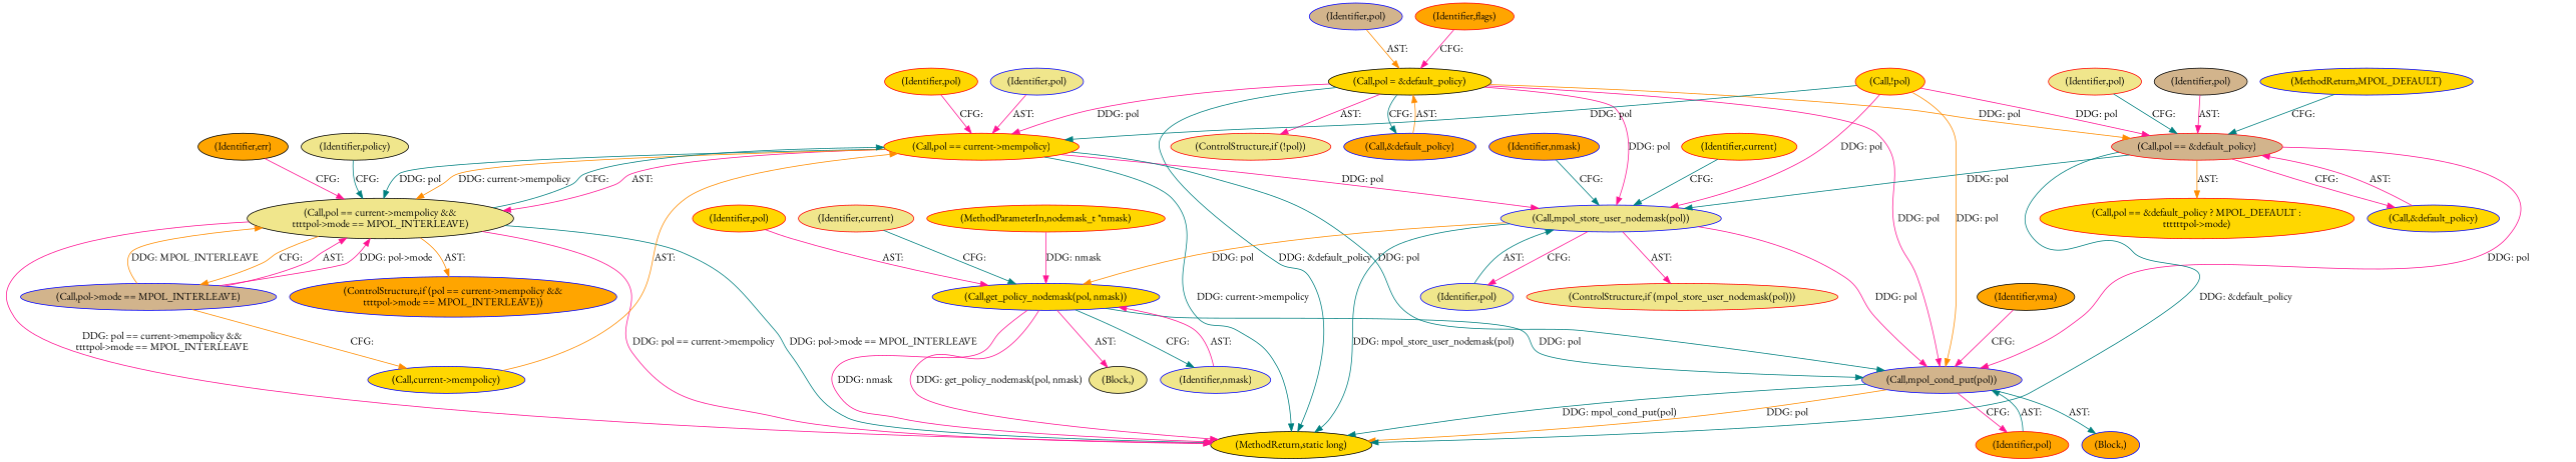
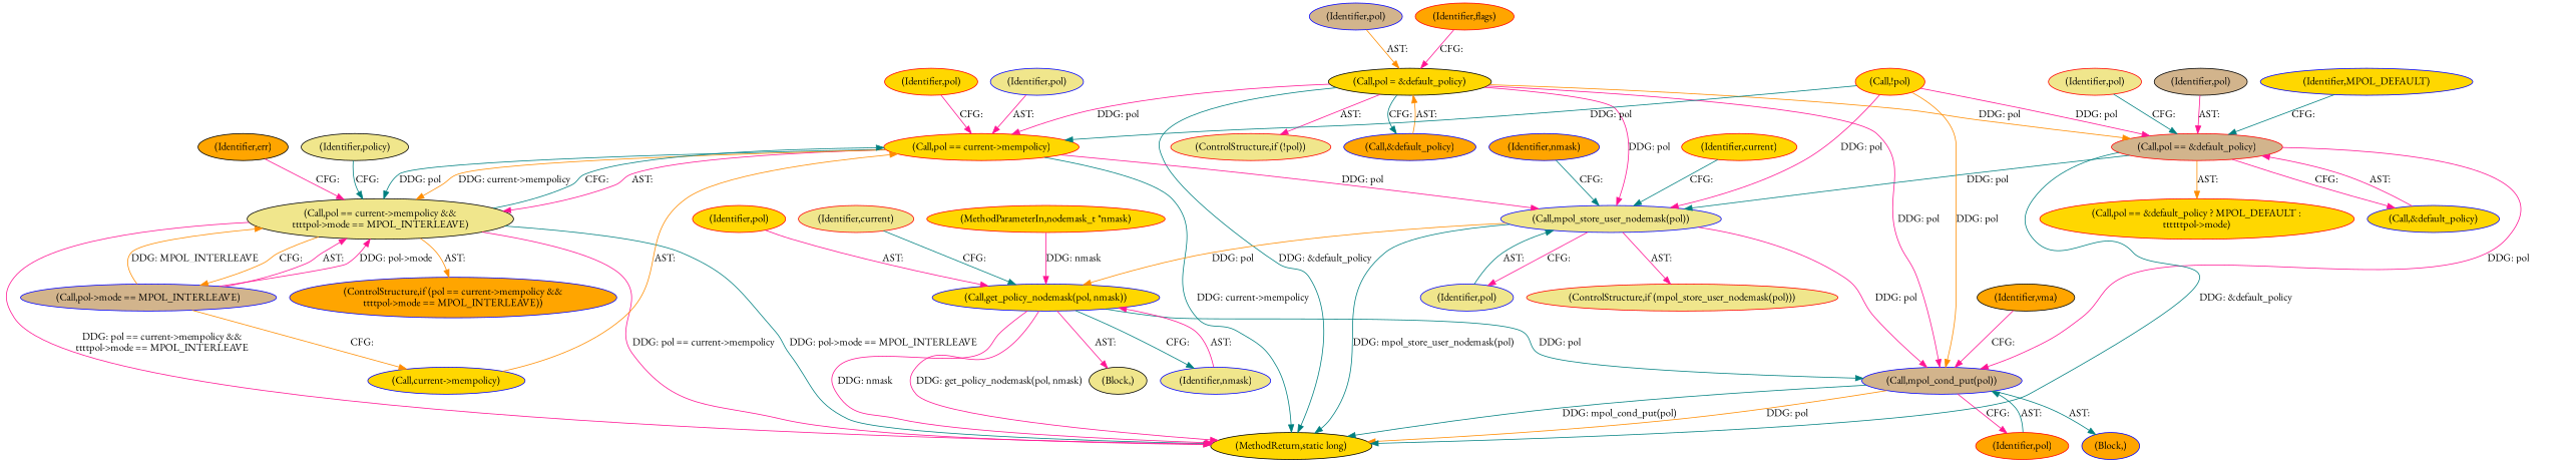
  digraph {
    fontname="EB Garamond"
    node [color=blue fillcolor=gold fontname="EB Garamond" style=filled]
    edge [color=deeppink fontname="EB Garamond"]
    n1 [color=black label="(Call,pol = &default_policy)"]
    n2 [color=red label="(Call,pol == current->mempolicy)"]
    n3 [fillcolor=khaki label="(Call,mpol_store_user_nodemask(pol))"]
    n4 [fillcolor=tan label="(Call,mpol_cond_put(pol))"]
    n5 [color=red fillcolor=tan label="(Call,pol == &default_policy)"]
    n6 [fillcolor=orange label="(Call,&default_policy)"]
    n7 [color=black label="(MethodReturn,static long)"]
    n8 [color=red fillcolor=khaki label="(ControlStructure,if (!pol))"]
    n9 [color=black fillcolor=khaki label="(Call,pol == current->mempolicy &&\n\t\t\t\tpol->mode == MPOL_INTERLEAVE)"]
    n10 [label="(Call,get_policy_nodemask(pol, nmask))"]
    n11 [color=red fillcolor=khaki label="(ControlStructure,if (mpol_store_user_nodemask(pol)))"]
    n12 [fillcolor=khaki label="(Identifier,pol)"]
    n13 [color=red fillcolor=orange label="(Identifier,pol)"]
    n14 [fillcolor=orange label="(Block,)"]
    n15 [color=red label="(Call,pol == &default_policy ? MPOL_DEFAULT :\n\t\t\t\t\t\tpol->mode)"]
    n16 [label="(Call,&default_policy)"]
    n17 [fillcolor=tan label="(Call,pol->mode == MPOL_INTERLEAVE)"]
    n18 [fillcolor=orange label="(ControlStructure,if (pol == current->mempolicy &&\n\t\t\t\tpol->mode == MPOL_INTERLEAVE))"]
    n19 [label="(Call,current->mempolicy)"]
    n20 [color=black fillcolor=khaki label="(Block,)"]
    n21 [fillcolor=khaki label="(Identifier,nmask)"]
    n22 [color=red label="(Identifier,current)"]
    n23 [color=red fillcolor=khaki label="(Identifier,pol)"]
    n24 [fillcolor=tan label="(Identifier,pol)"]
    n25 [color=black fillcolor=tan label="(Identifier,pol)"]
    n26 [fillcolor=orange label="(Identifier,nmask)"]
    n27 [color=red label="(MethodParameterIn,nodemask_t *nmask)"]
-   n28 [label="(MethodReturn,MPOL_DEFAULT)"]
+   n28 [label="(Identifier,MPOL_DEFAULT)"]
    n29 [color=red label="(Identifier,pol)"]
    n30 [color=red fillcolor=orange label="(Identifier,flags)"]
    n31 [fillcolor=khaki label="(Identifier,pol)"]
    n32 [color=red label="(Call,!pol)"]
    n33 [color=black fillcolor=orange label="(Identifier,vma)"]
    n34 [color=black fillcolor=orange label="(Identifier,err)"]
    n35 [color=red label="(Identifier,pol)"]
    n36 [color=red fillcolor=khaki label="(Identifier,current)"]
    n37 [color=black fillcolor=khaki label="(Identifier,policy)"]
    n1 -> n2 [label="DDG: pol"]
    n1 -> n3 [label="DDG: pol"]
    n1 -> n4 [label="DDG: pol"]
    n1 -> n5 [color=darkorange label="DDG: pol"]
    n1 -> n6 [color=teal label="CFG: "]
    n1 -> n7 [color=teal label="DDG: &default_policy"]
    n1 -> n8 [label="AST: "]
    n2 -> n3 [label="DDG: pol"]
-   n2 -> n4 [color=teal label="DDG: pol"]
    n2 -> n7 [color=teal label="DDG: current->mempolicy"]
    n2 -> n9 [label="AST: "]
    n2 -> n9 [color=teal label="DDG: pol"]
    n2 -> n9 [color=darkorange label="DDG: current->mempolicy"]
    n3 -> n4 [label="DDG: pol"]
    n3 -> n7 [color=teal label="DDG: mpol_store_user_nodemask(pol)"]
    n3 -> n10 [color=darkorange label="DDG: pol"]
    n3 -> n11 [label="AST: "]
    n3 -> n12 [label="CFG: "]
    n4 -> n7 [color=darkorange label="DDG: pol"]
    n4 -> n7 [color=teal label="DDG: mpol_cond_put(pol)"]
    n4 -> n13 [label="CFG: "]
    n4 -> n14 [color=teal label="AST: "]
    n5 -> n3 [color=teal label="DDG: pol"]
    n5 -> n4 [label="DDG: pol"]
    n5 -> n7 [color=teal label="DDG: &default_policy"]
    n5 -> n15 [color=darkorange label="AST: "]
    n5 -> n16 [label="CFG: "]
    n6 -> n1 [color=darkorange label="AST: "]
    n9 -> n2 [color=teal label="CFG: "]
    n9 -> n7 [label="DDG: pol == current->mempolicy"]
    n9 -> n7 [color=teal label="DDG: pol->mode == MPOL_INTERLEAVE"]
    n9 -> n7 [label="DDG: pol == current->mempolicy &&\n\t\t\t\tpol->mode == MPOL_INTERLEAVE"]
    n9 -> n17 [color=darkorange label="CFG: "]
    n9 -> n18 [color=darkorange label="AST: "]
    n10 -> n4 [color=teal label="DDG: pol"]
    n10 -> n7 [label="DDG: nmask"]
    n10 -> n7 [label="DDG: get_policy_nodemask(pol, nmask)"]
    n10 -> n20 [label="AST: "]
    n10 -> n21 [color=teal label="CFG: "]
    n12 -> n3 [color=teal label="AST: "]
    n13 -> n4 [color=teal label="AST: "]
    n16 -> n5 [label="AST: "]
    n17 -> n9 [label="AST: "]
    n17 -> n9 [label="DDG: pol->mode"]
    n17 -> n9 [color=darkorange label="DDG: MPOL_INTERLEAVE"]
    n17 -> n19 [color=darkorange label="CFG: "]
    n19 -> n2 [color=darkorange label="AST: "]
    n21 -> n10 [label="AST: "]
    n22 -> n3 [color=teal label="CFG: "]
    n23 -> n5 [color=teal label="CFG: "]
    n24 -> n1 [color=darkorange label="AST: "]
    n25 -> n5 [label="AST: "]
    n26 -> n3 [color=teal label="CFG: "]
    n27 -> n10 [label="DDG: nmask"]
    n28 -> n5 [color=teal label="CFG: "]
    n29 -> n2 [label="CFG: "]
    n30 -> n1 [label="CFG: "]
    n31 -> n2 [label="AST: "]
    n32 -> n2 [color=teal label="DDG: pol"]
    n32 -> n3 [label="DDG: pol"]
    n32 -> n4 [color=darkorange label="DDG: pol"]
    n32 -> n5 [label="DDG: pol"]
    n33 -> n4 [label="CFG: "]
    n34 -> n9 [label="CFG: "]
    n35 -> n10 [label="AST: "]
    n36 -> n10 [color=teal label="CFG: "]
    n37 -> n9 [color=teal label="CFG: "]
  }
